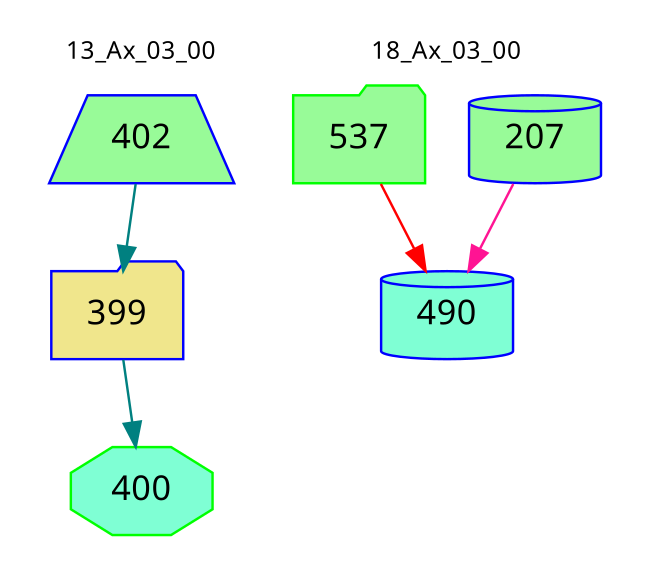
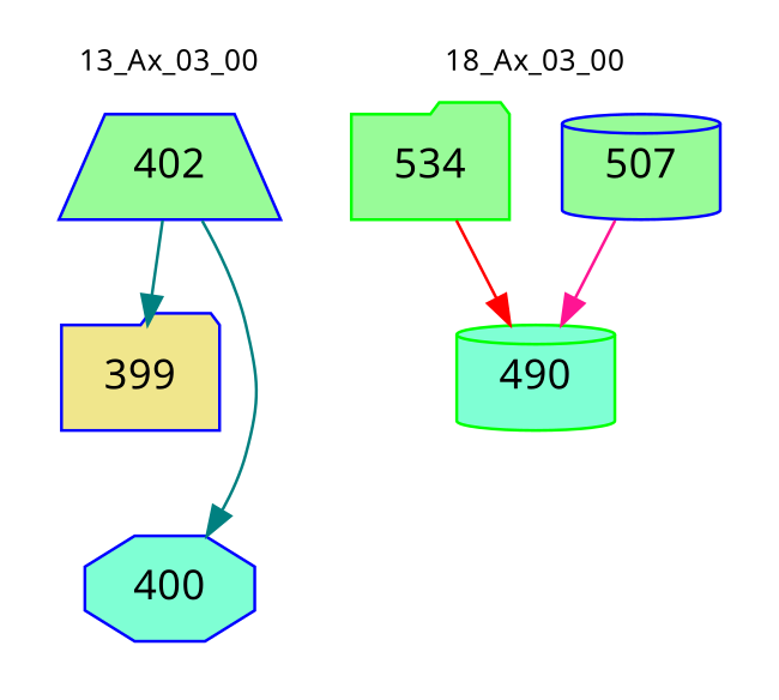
  digraph {
    fontname="Noto Sans"
    node [color=blue fillcolor=palegreen fontname="Noto Sans" shape=folder style=filled]
    edge [color=teal fontname="Noto Sans"]
    n1 [label=402 shape=trapezium]
    n2 [fillcolor=khaki label=399]
-   n3 [color=green fillcolor=aquamarine label=400 shape=octagon]
-   n4 [label=207 shape=cylinder]
-   n5 [fillcolor=aquamarine label=490 shape=cylinder]
-   n6 [color=green label=537]
+   n3 [fillcolor=aquamarine label=400 shape=octagon]
+   n4 [label=507 shape=cylinder]
+   n5 [color=green fillcolor=aquamarine label=490 shape=cylinder]
+   n6 [color=green label=534]
    subgraph cluster_1 {
      color=white
      fontsize=10
      label="13_Ax_03_00"
      n1
      n2
      n3
    }
    subgraph cluster_2 {
      color=white
      fontsize=10
      label="18_Ax_03_00"
      n4
      n5
      n6
    }
    n1 -> n2
-   n2 -> n3
+   n1 -> n3
    n4 -> n5 [color=deeppink]
    n6 -> n5 [color=red]
  }
